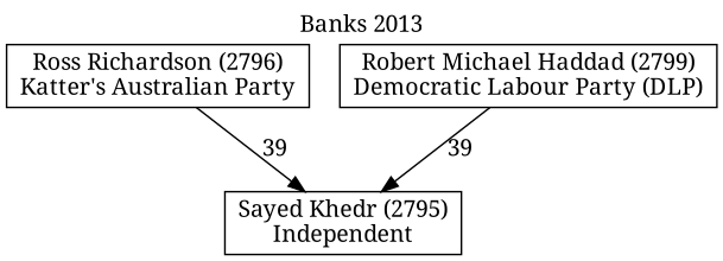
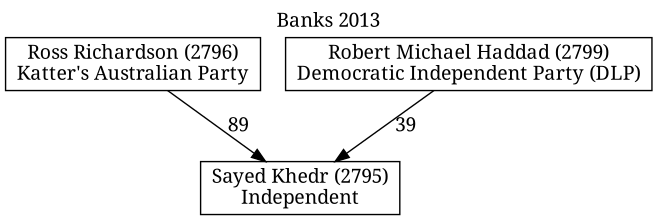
  digraph {
    fontname="Noto Serif"
    label="Banks 2013"
    labelloc=t
    mclimit=10
    node [fontname="Noto Serif" shape=box]
    edge [fontname="Noto Serif"]
    n1 [label="Sayed Khedr (2795)\nIndependent"]
    n2 [label="Ross Richardson (2796)\nKatter's Australian Party"]
-   n3 [label="Robert Michael Haddad (2799)\nDemocratic Labour Party (DLP)"]
-   n2 -> n1 [label=39]
+   n3 [label="Robert Michael Haddad (2799)\nDemocratic Independent Party (DLP)"]
+   n2 -> n1 [label=89]
    n3 -> n1 [label=39]
  }
